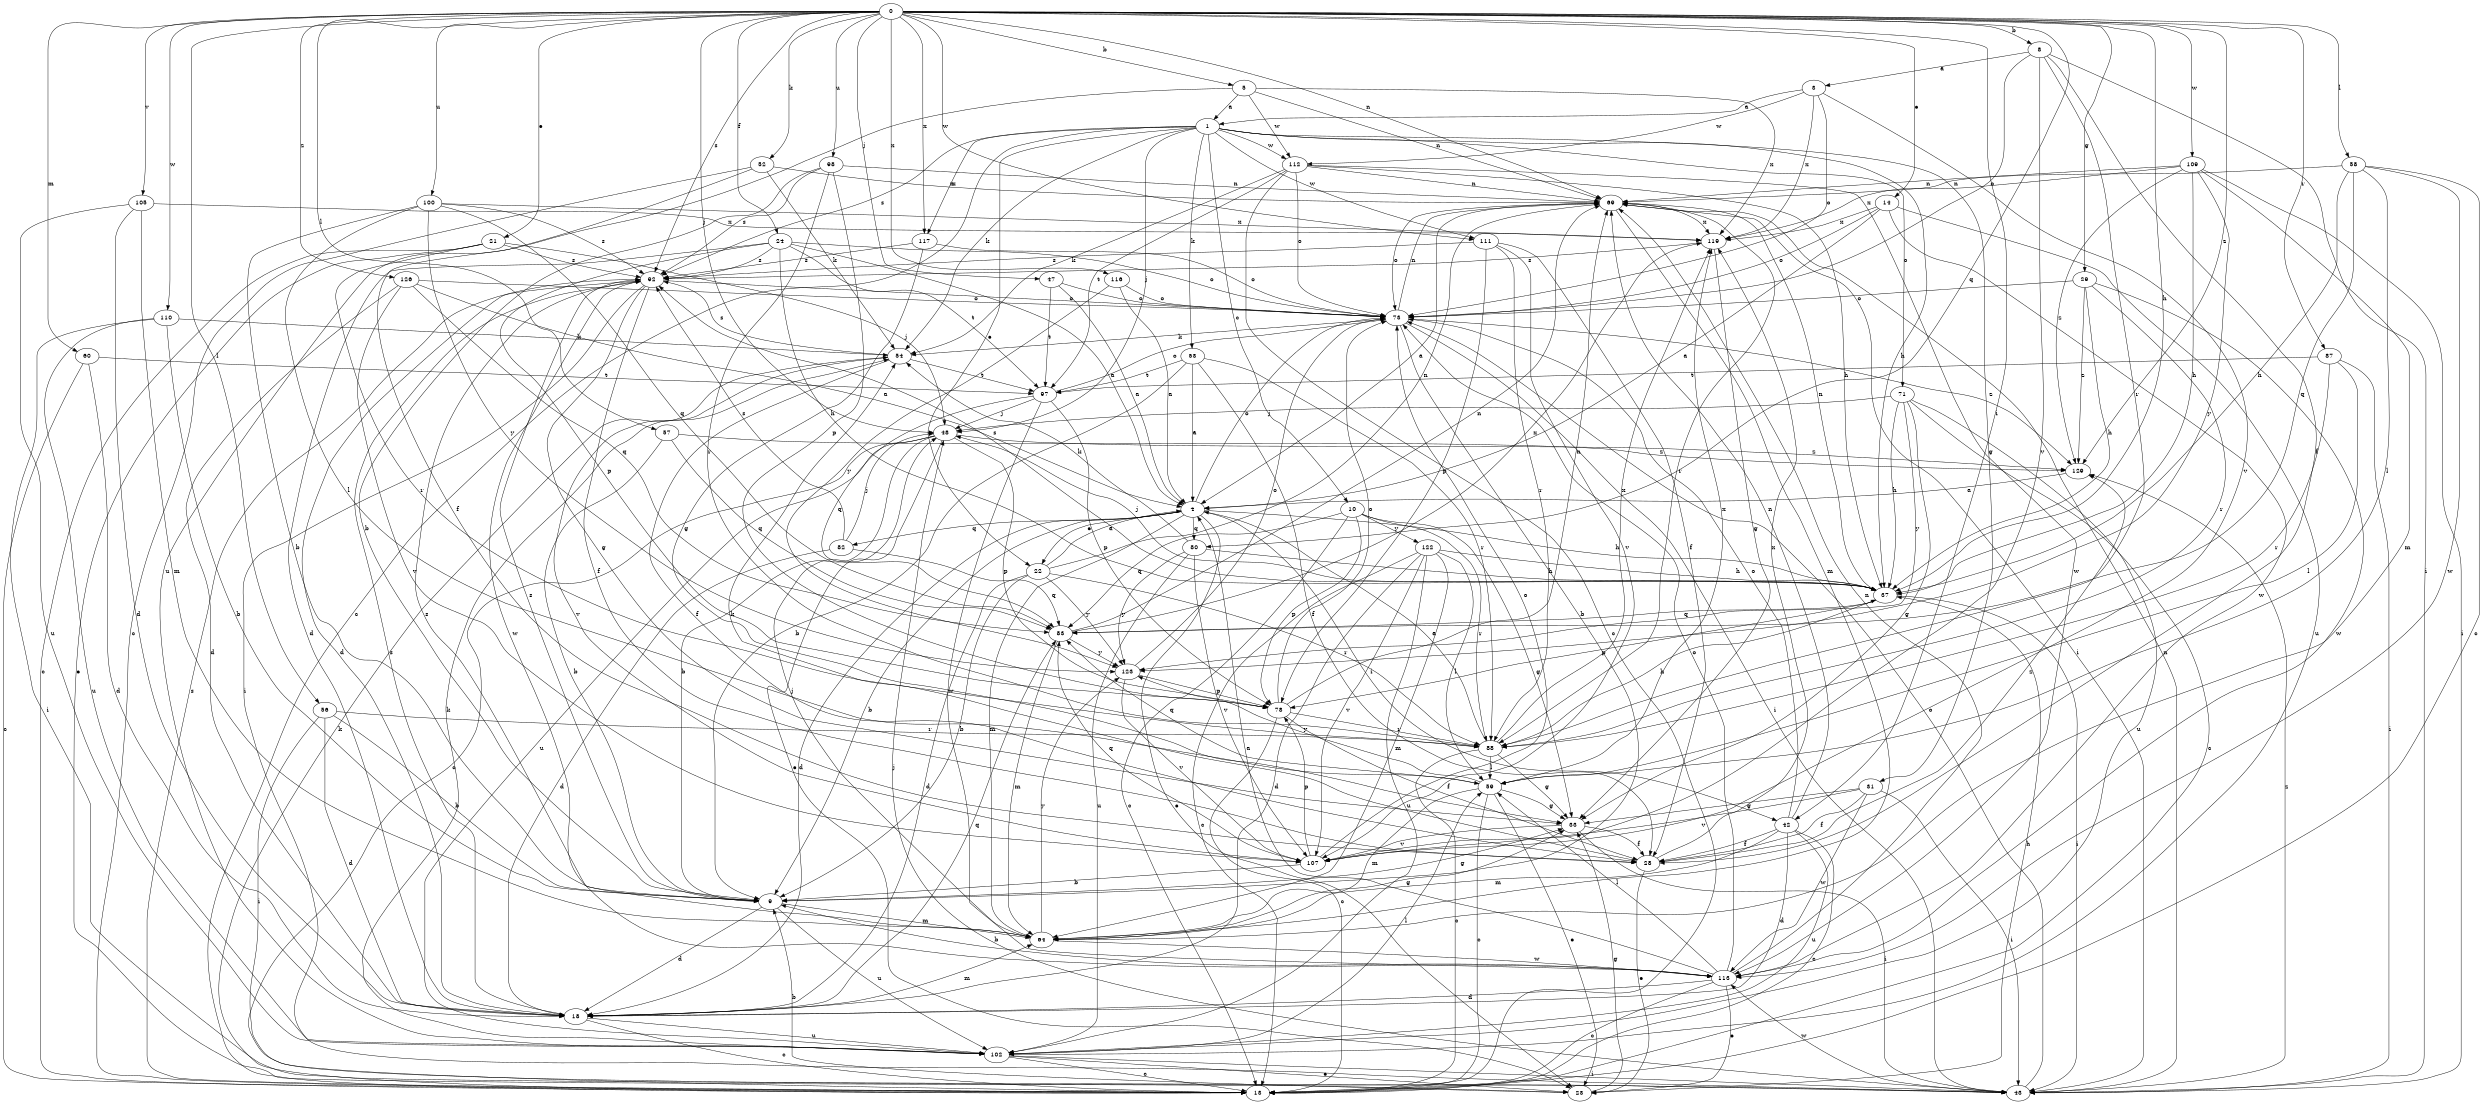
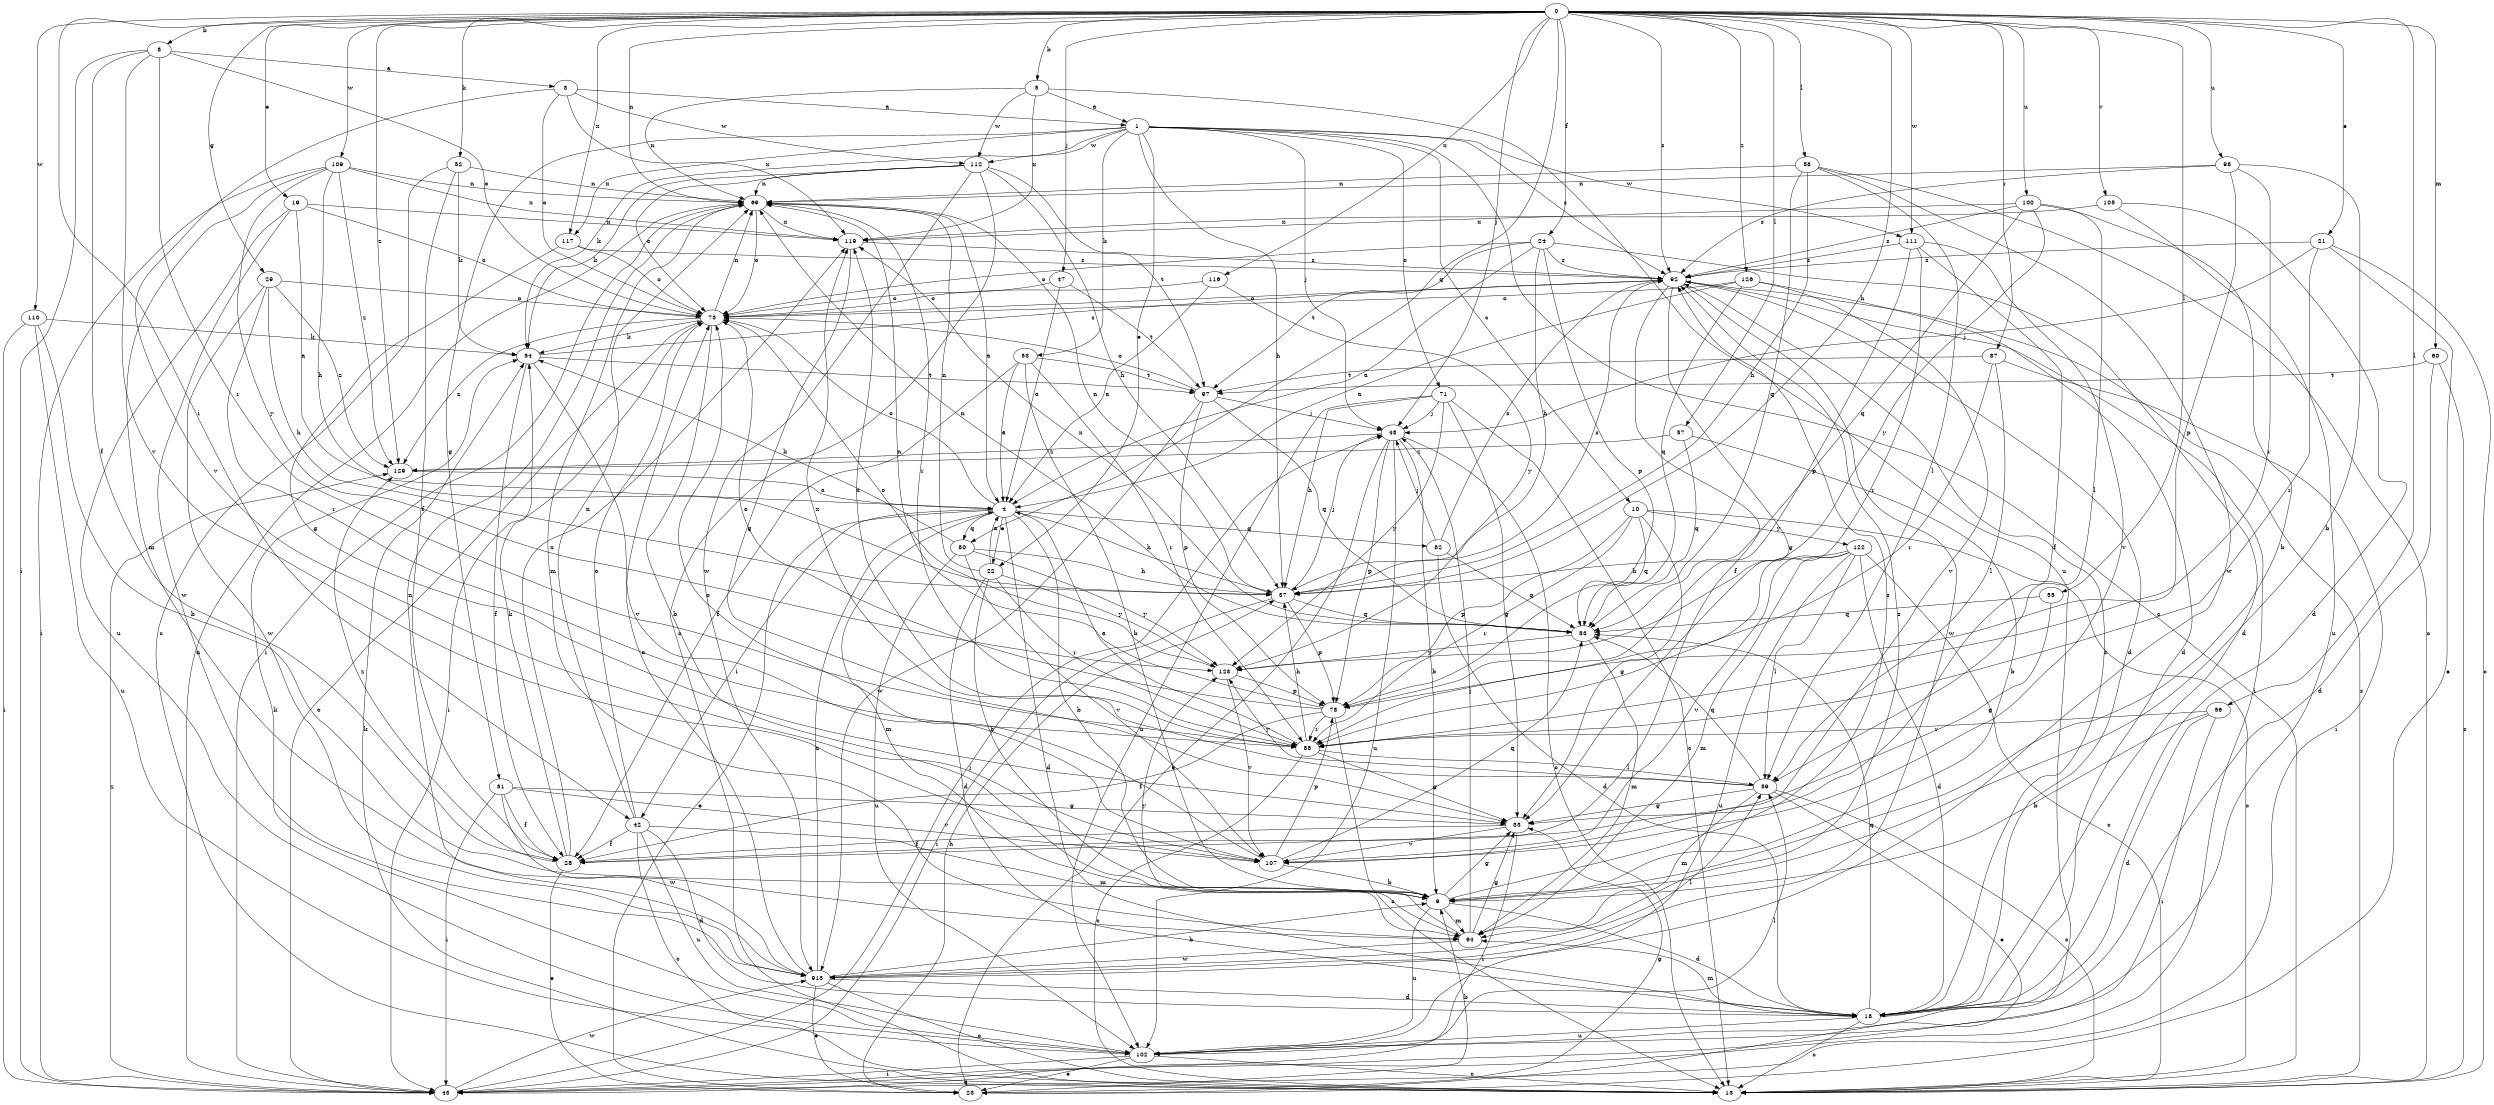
  strict digraph {
    0
    5
    8
-   19 [label=14]
+   19
    21
    24
    29
    37
    42
    47
    48
    52
+   55
    56
    57
    58
    60
    69
    80
    87
    92
    98
    100
    105
    109
    110
    111
    116
    117
    126
    129
    1
    112
    119
    102
    3
    73
    107
    28
    43
    88
    4
-   113
+   113 [label=913]
    13
    23
    18
    78
    97
    83
    64
    9
    54
    33
    59
    123
    10
    22
    31
    53
    71
    122
    82
    0 -> 5 [label=b]
    0 -> 8 [label=b]
    0 -> 19 [label=e]
    0 -> 21 [label=e]
    0 -> 24 [label=f]
    0 -> 29 [label=g]
    0 -> 37 [label=h]
    0 -> 42 [label=i]
    0 -> 47 [label=j]
    0 -> 48 [label=j]
    0 -> 52 [label=k]
+   0 -> 55 [label=l]
    0 -> 56 [label=l]
    0 -> 57 [label=l]
    0 -> 58 [label=l]
    0 -> 60 [label=m]
    0 -> 69 [label=n]
    0 -> 80 [label=q]
    0 -> 87 [label=r]
    0 -> 92 [label=s]
    0 -> 98 [label=u]
    0 -> 100 [label=u]
    0 -> 105 [label=v]
    0 -> 109 [label=w]
    0 -> 110 [label=w]
    0 -> 111 [label=w]
    0 -> 116 [label=x]
    0 -> 117 [label=x]
    0 -> 126 [label=z]
    0 -> 129 [label=z]
    5 -> 69 [label=n]
    5 -> 1 [label=a]
    5 -> 112 [label=w]
    5 -> 119 [label=x]
    5 -> 102 [label=u]
    8 -> 3 [label=a]
    8 -> 73 [label=o]
    8 -> 107 [label=v]
    8 -> 28 [label=f]
    8 -> 43 [label=i]
    8 -> 88 [label=r]
    19 -> 119 [label=x]
    19 -> 102 [label=u]
    19 -> 73 [label=o]
    19 -> 4 [label=a]
    19 -> 113 [label=w]
    21 -> 48 [label=j]
    21 -> 92 [label=s]
    21 -> 88 [label=r]
    21 -> 13 [label=c]
    21 -> 23 [label=e]
    24 -> 37 [label=h]
    24 -> 92 [label=s]
    24 -> 73 [label=o]
    24 -> 4 [label=a]
    24 -> 18 [label=d]
    24 -> 78 [label=p]
    24 -> 97 [label=t]
    29 -> 37 [label=h]
    29 -> 129 [label=z]
    29 -> 73 [label=o]
    29 -> 88 [label=r]
    29 -> 113 [label=w]
    37 -> 48 [label=j]
    37 -> 69 [label=n]
    37 -> 92 [label=s]
    37 -> 43 [label=i]
    37 -> 78 [label=p]
    37 -> 83 [label=q]
    42 -> 69 [label=n]
    42 -> 102 [label=u]
    42 -> 73 [label=o]
    42 -> 28 [label=f]
    42 -> 13 [label=c]
    42 -> 18 [label=d]
    42 -> 64 [label=m]
    47 -> 73 [label=o]
    47 -> 4 [label=a]
    47 -> 97 [label=t]
    48 -> 129 [label=z]
    48 -> 102 [label=u]
    48 -> 13 [label=c]
    48 -> 23 [label=e]
    48 -> 78 [label=p]
    48 -> 9 [label=b]
    52 -> 69 [label=n]
    52 -> 28 [label=f]
    52 -> 13 [label=c]
    52 -> 54 [label=k]
+   55 -> 83 [label=q]
+   55 -> 33 [label=g]
    56 -> 43 [label=i]
    56 -> 88 [label=r]
    56 -> 18 [label=d]
    56 -> 9 [label=b]
    57 -> 129 [label=z]
    57 -> 83 [label=q]
    57 -> 9 [label=b]
    58 -> 37 [label=h]
    58 -> 69 [label=n]
    58 -> 113 [label=w]
    58 -> 13 [label=c]
    58 -> 83 [label=q]
    58 -> 59 [label=l]
    60 -> 13 [label=c]
    60 -> 18 [label=d]
    60 -> 97 [label=t]
    69 -> 119 [label=x]
    69 -> 73 [label=o]
    69 -> 43 [label=i]
    69 -> 88 [label=r]
    69 -> 4 [label=a]
    69 -> 64 [label=m]
    80 -> 37 [label=h]
    80 -> 102 [label=u]
    80 -> 107 [label=v]
    80 -> 54 [label=k]
    80 -> 123 [label=y]
    87 -> 43 [label=i]
    87 -> 88 [label=r]
    87 -> 97 [label=t]
    87 -> 59 [label=l]
    92 -> 73 [label=o]
    92 -> 28 [label=f]
    92 -> 43 [label=i]
    92 -> 113 [label=w]
    92 -> 18 [label=d]
    92 -> 33 [label=g]
    98 -> 69 [label=n]
    98 -> 92 [label=s]
    98 -> 88 [label=r]
    98 -> 78 [label=p]
    98 -> 9 [label=b]
    100 -> 92 [label=s]
    100 -> 119 [label=x]
    100 -> 83 [label=q]
    100 -> 9 [label=b]
    100 -> 59 [label=l]
    100 -> 123 [label=y]
    105 -> 119 [label=x]
    105 -> 102 [label=u]
    105 -> 18 [label=d]
-   105 -> 64 [label=m]
    109 -> 37 [label=h]
    109 -> 69 [label=n]
    109 -> 129 [label=z]
    109 -> 119 [label=x]
    109 -> 43 [label=i]
    109 -> 64 [label=m]
    109 -> 123 [label=y]
    110 -> 102 [label=u]
    110 -> 43 [label=i]
    110 -> 9 [label=b]
    110 -> 54 [label=k]
    111 -> 92 [label=s]
    111 -> 107 [label=v]
    111 -> 28 [label=f]
    111 -> 88 [label=r]
    111 -> 78 [label=p]
    116 -> 73 [label=o]
    116 -> 4 [label=a]
    116 -> 123 [label=y]
    117 -> 92 [label=s]
    117 -> 73 [label=o]
    117 -> 33 [label=g]
    126 -> 73 [label=o]
    126 -> 107 [label=v]
    126 -> 4 [label=a]
    126 -> 18 [label=d]
    126 -> 83 [label=q]
    129 -> 4 [label=a]
    1 -> 37 [label=h]
    1 -> 48 [label=j]
    1 -> 92 [label=s]
    1 -> 111 [label=w]
    1 -> 117 [label=x]
    1 -> 112 [label=w]
    1 -> 13 [label=c]
    1 -> 54 [label=k]
    1 -> 10 [label=c]
    1 -> 22 [label=e]
    1 -> 31 [label=g]
    1 -> 53 [label=k]
    1 -> 71 [label=o]
    112 -> 37 [label=h]
    112 -> 69 [label=n]
    112 -> 73 [label=o]
    112 -> 113 [label=w]
    112 -> 13 [label=c]
    112 -> 97 [label=t]
    112 -> 54 [label=k]
    119 -> 92 [label=s]
    119 -> 33 [label=g]
    102 -> 43 [label=i]
    102 -> 13 [label=c]
    102 -> 23 [label=e]
    102 -> 54 [label=k]
    102 -> 59 [label=l]
    3 -> 1 [label=a]
    3 -> 112 [label=w]
    3 -> 119 [label=x]
    3 -> 73 [label=o]
    3 -> 107 [label=v]
    73 -> 69 [label=n]
    73 -> 129 [label=z]
    73 -> 43 [label=i]
    73 -> 9 [label=b]
    73 -> 54 [label=k]
    107 -> 73 [label=o]
    107 -> 78 [label=p]
    107 -> 83 [label=q]
    107 -> 9 [label=b]
    28 -> 129 [label=z]
    28 -> 119 [label=x]
    28 -> 23 [label=e]
    28 -> 54 [label=k]
    43 -> 48 [label=j]
    43 -> 69 [label=n]
    43 -> 129 [label=z]
    43 -> 73 [label=o]
    43 -> 113 [label=w]
    88 -> 37 [label=h]
    88 -> 119 [label=x]
    88 -> 4 [label=a]
    88 -> 13 [label=c]
    88 -> 33 [label=g]
    88 -> 59 [label=l]
    4 -> 37 [label=h]
    4 -> 42 [label=i]
    4 -> 80 [label=q]
    4 -> 73 [label=o]
    4 -> 23 [label=e]
    4 -> 18 [label=d]
    4 -> 64 [label=m]
    4 -> 9 [label=b]
    4 -> 22 [label=e]
    4 -> 82 [label=q]
    113 -> 69 [label=n]
    113 -> 73 [label=o]
    113 -> 4 [label=a]
    113 -> 13 [label=c]
    113 -> 23 [label=e]
    113 -> 18 [label=d]
    113 -> 9 [label=b]
    113 -> 59 [label=l]
    13 -> 92 [label=s]
    13 -> 54 [label=k]
    23 -> 37 [label=h]
    23 -> 9 [label=b]
    23 -> 33 [label=g]
    18 -> 92 [label=s]
    18 -> 102 [label=u]
    18 -> 13 [label=c]
    18 -> 83 [label=q]
    18 -> 64 [label=m]
    78 -> 69 [label=n]
    78 -> 73 [label=o]
    78 -> 28 [label=f]
    78 -> 88 [label=r]
    78 -> 13 [label=c]
    97 -> 48 [label=j]
    97 -> 73 [label=o]
    97 -> 113 [label=w]
    97 -> 78 [label=p]
    97 -> 83 [label=q]
    83 -> 69 [label=n]
    83 -> 119 [label=x]
    83 -> 64 [label=m]
    83 -> 123 [label=y]
    64 -> 48 [label=j]
    64 -> 92 [label=s]
    64 -> 113 [label=w]
    64 -> 33 [label=g]
    64 -> 123 [label=y]
    9 -> 92 [label=s]
    9 -> 102 [label=u]
    9 -> 18 [label=d]
    9 -> 64 [label=m]
    9 -> 33 [label=g]
    54 -> 92 [label=s]
    54 -> 107 [label=v]
    54 -> 28 [label=f]
    54 -> 97 [label=t]
    33 -> 107 [label=v]
    33 -> 28 [label=f]
    33 -> 43 [label=i]
    59 -> 119 [label=x]
    59 -> 13 [label=c]
    59 -> 23 [label=e]
    59 -> 83 [label=q]
    59 -> 64 [label=m]
    59 -> 33 [label=g]
    59 -> 123 [label=y]
    123 -> 73 [label=o]
    123 -> 107 [label=v]
    123 -> 78 [label=p]
    10 -> 88 [label=r]
    10 -> 13 [label=c]
    10 -> 78 [label=p]
    10 -> 83 [label=q]
    10 -> 33 [label=g]
    10 -> 122 [label=y]
    22 -> 69 [label=n]
    22 -> 88 [label=r]
    22 -> 4 [label=a]
    22 -> 18 [label=d]
    22 -> 9 [label=b]
    22 -> 123 [label=y]
    31 -> 107 [label=v]
    31 -> 28 [label=f]
    31 -> 43 [label=i]
    31 -> 113 [label=w]
    31 -> 33 [label=g]
    53 -> 28 [label=f]
    53 -> 88 [label=r]
    53 -> 4 [label=a]
    53 -> 97 [label=t]
    53 -> 9 [label=b]
    71 -> 37 [label=h]
    71 -> 48 [label=j]
    71 -> 102 [label=u]
    71 -> 13 [label=c]
    71 -> 33 [label=g]
    71 -> 123 [label=y]
    122 -> 37 [label=h]
    122 -> 102 [label=u]
    122 -> 107 [label=v]
    122 -> 13 [label=c]
    122 -> 18 [label=d]
    122 -> 64 [label=m]
    122 -> 59 [label=l]
    82 -> 48 [label=j]
    82 -> 92 [label=s]
    82 -> 18 [label=d]
    82 -> 83 [label=q]
  }
